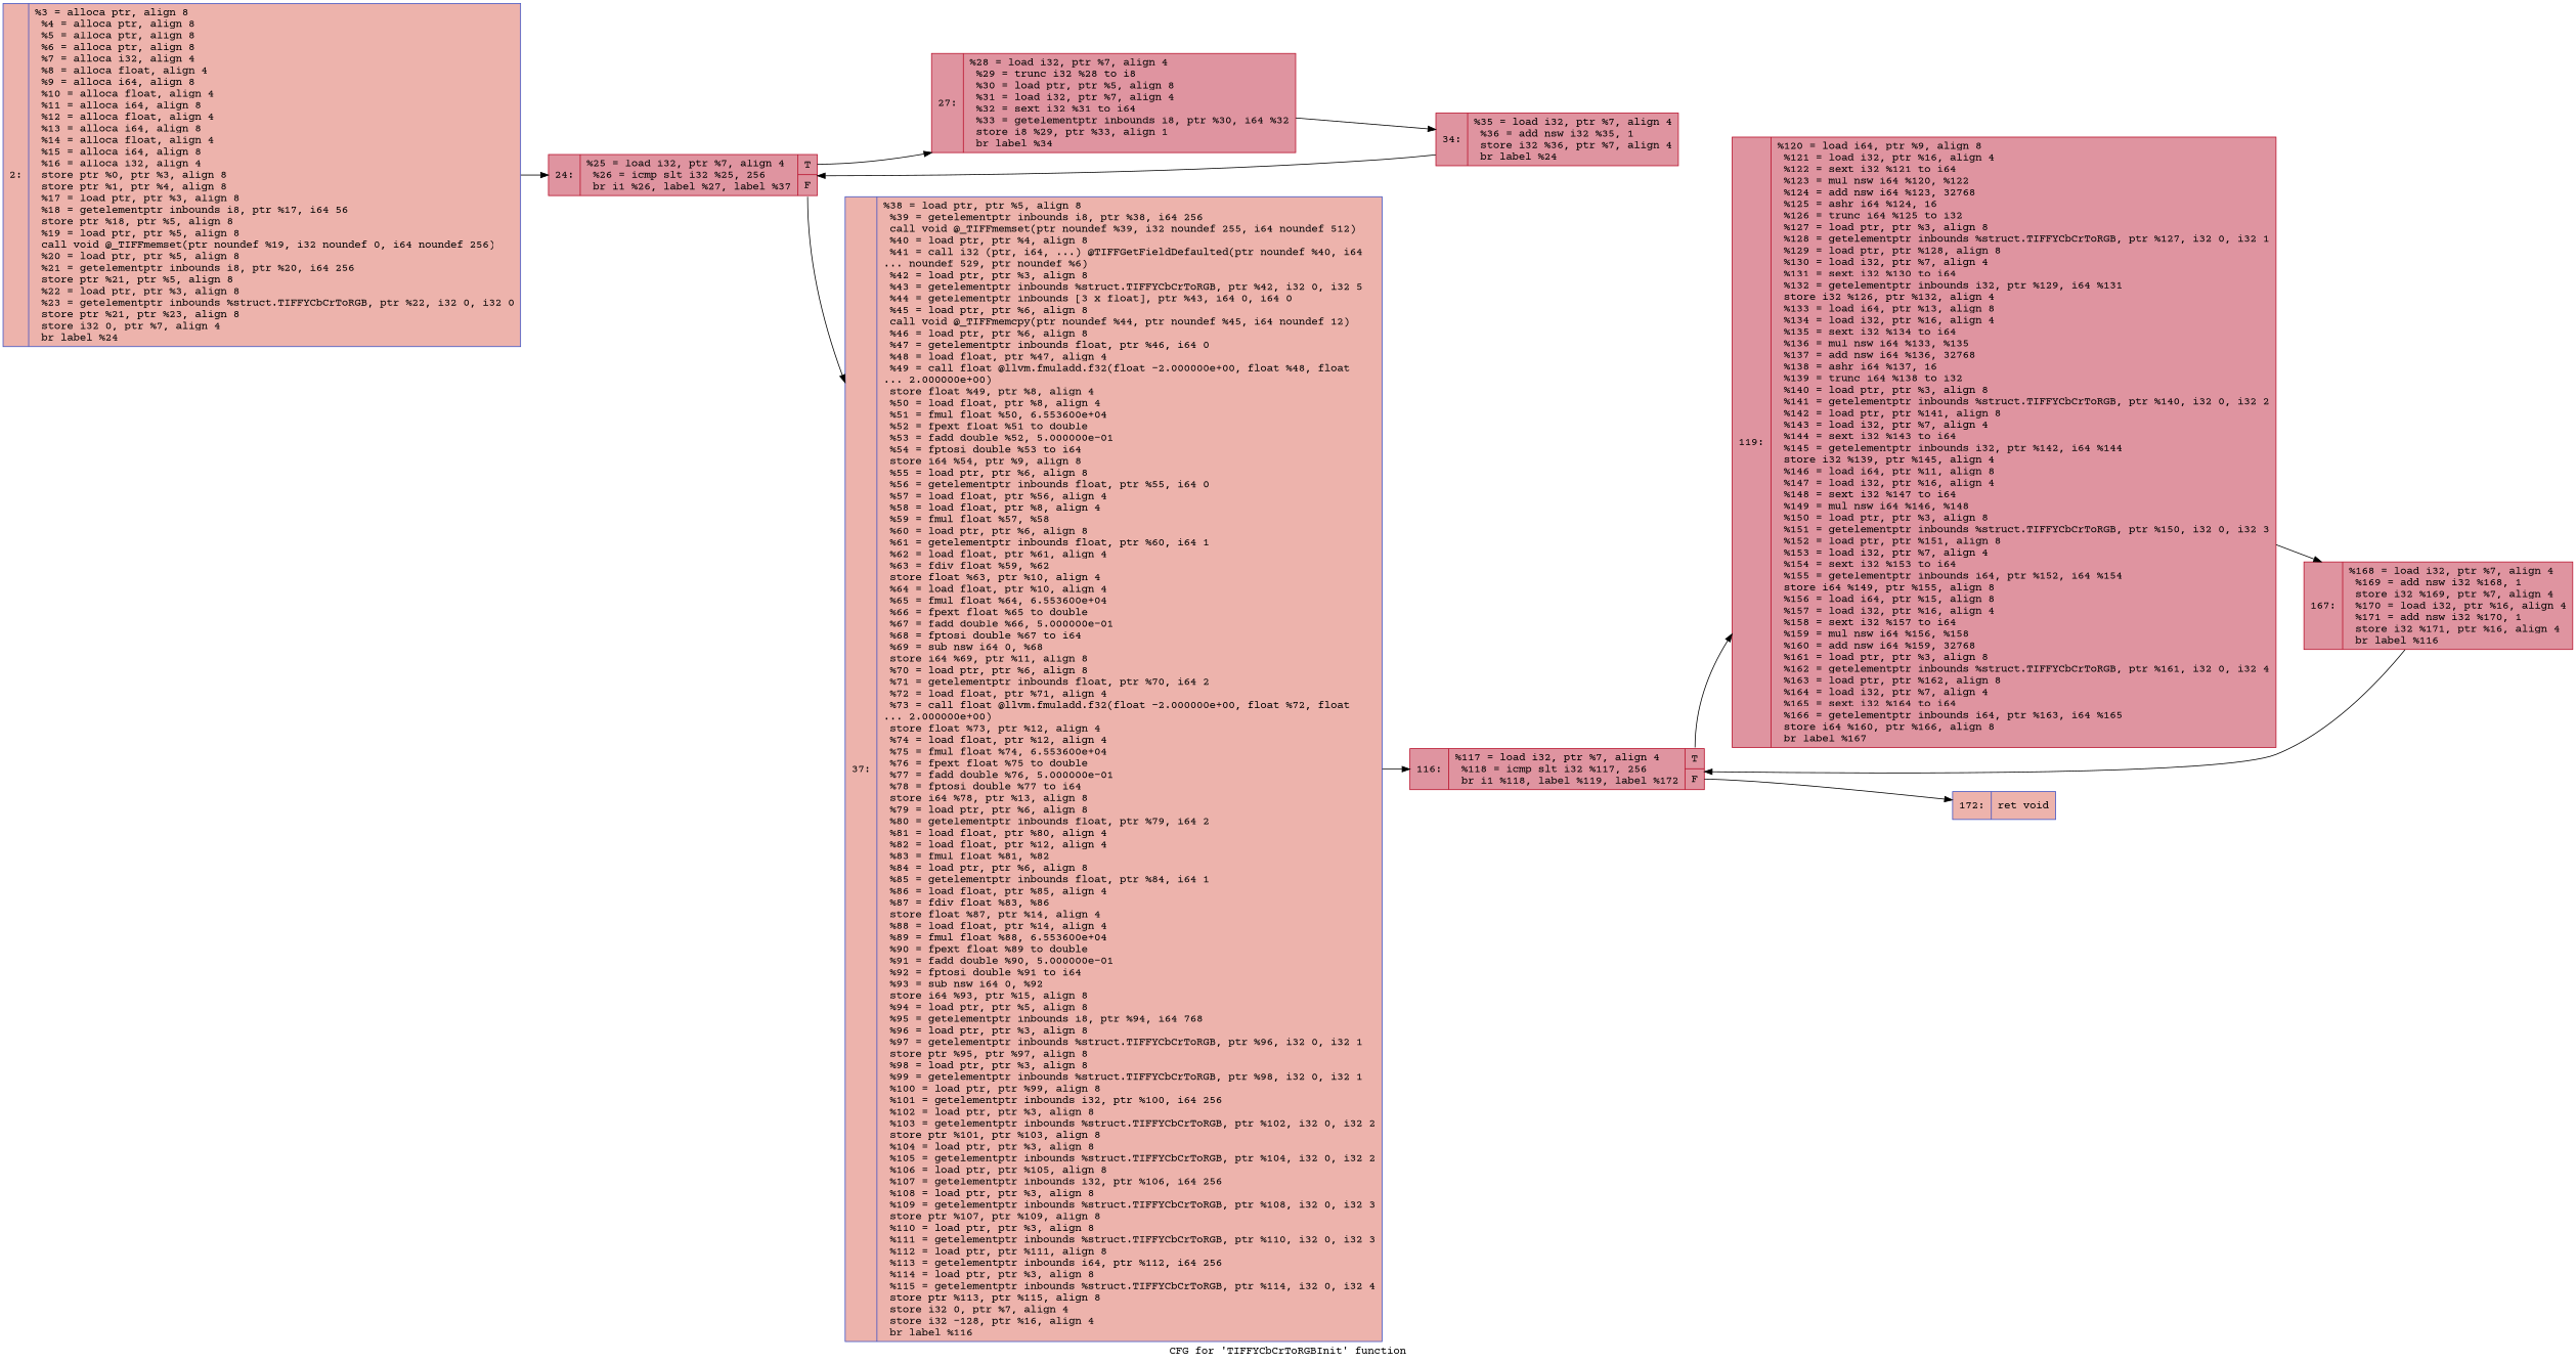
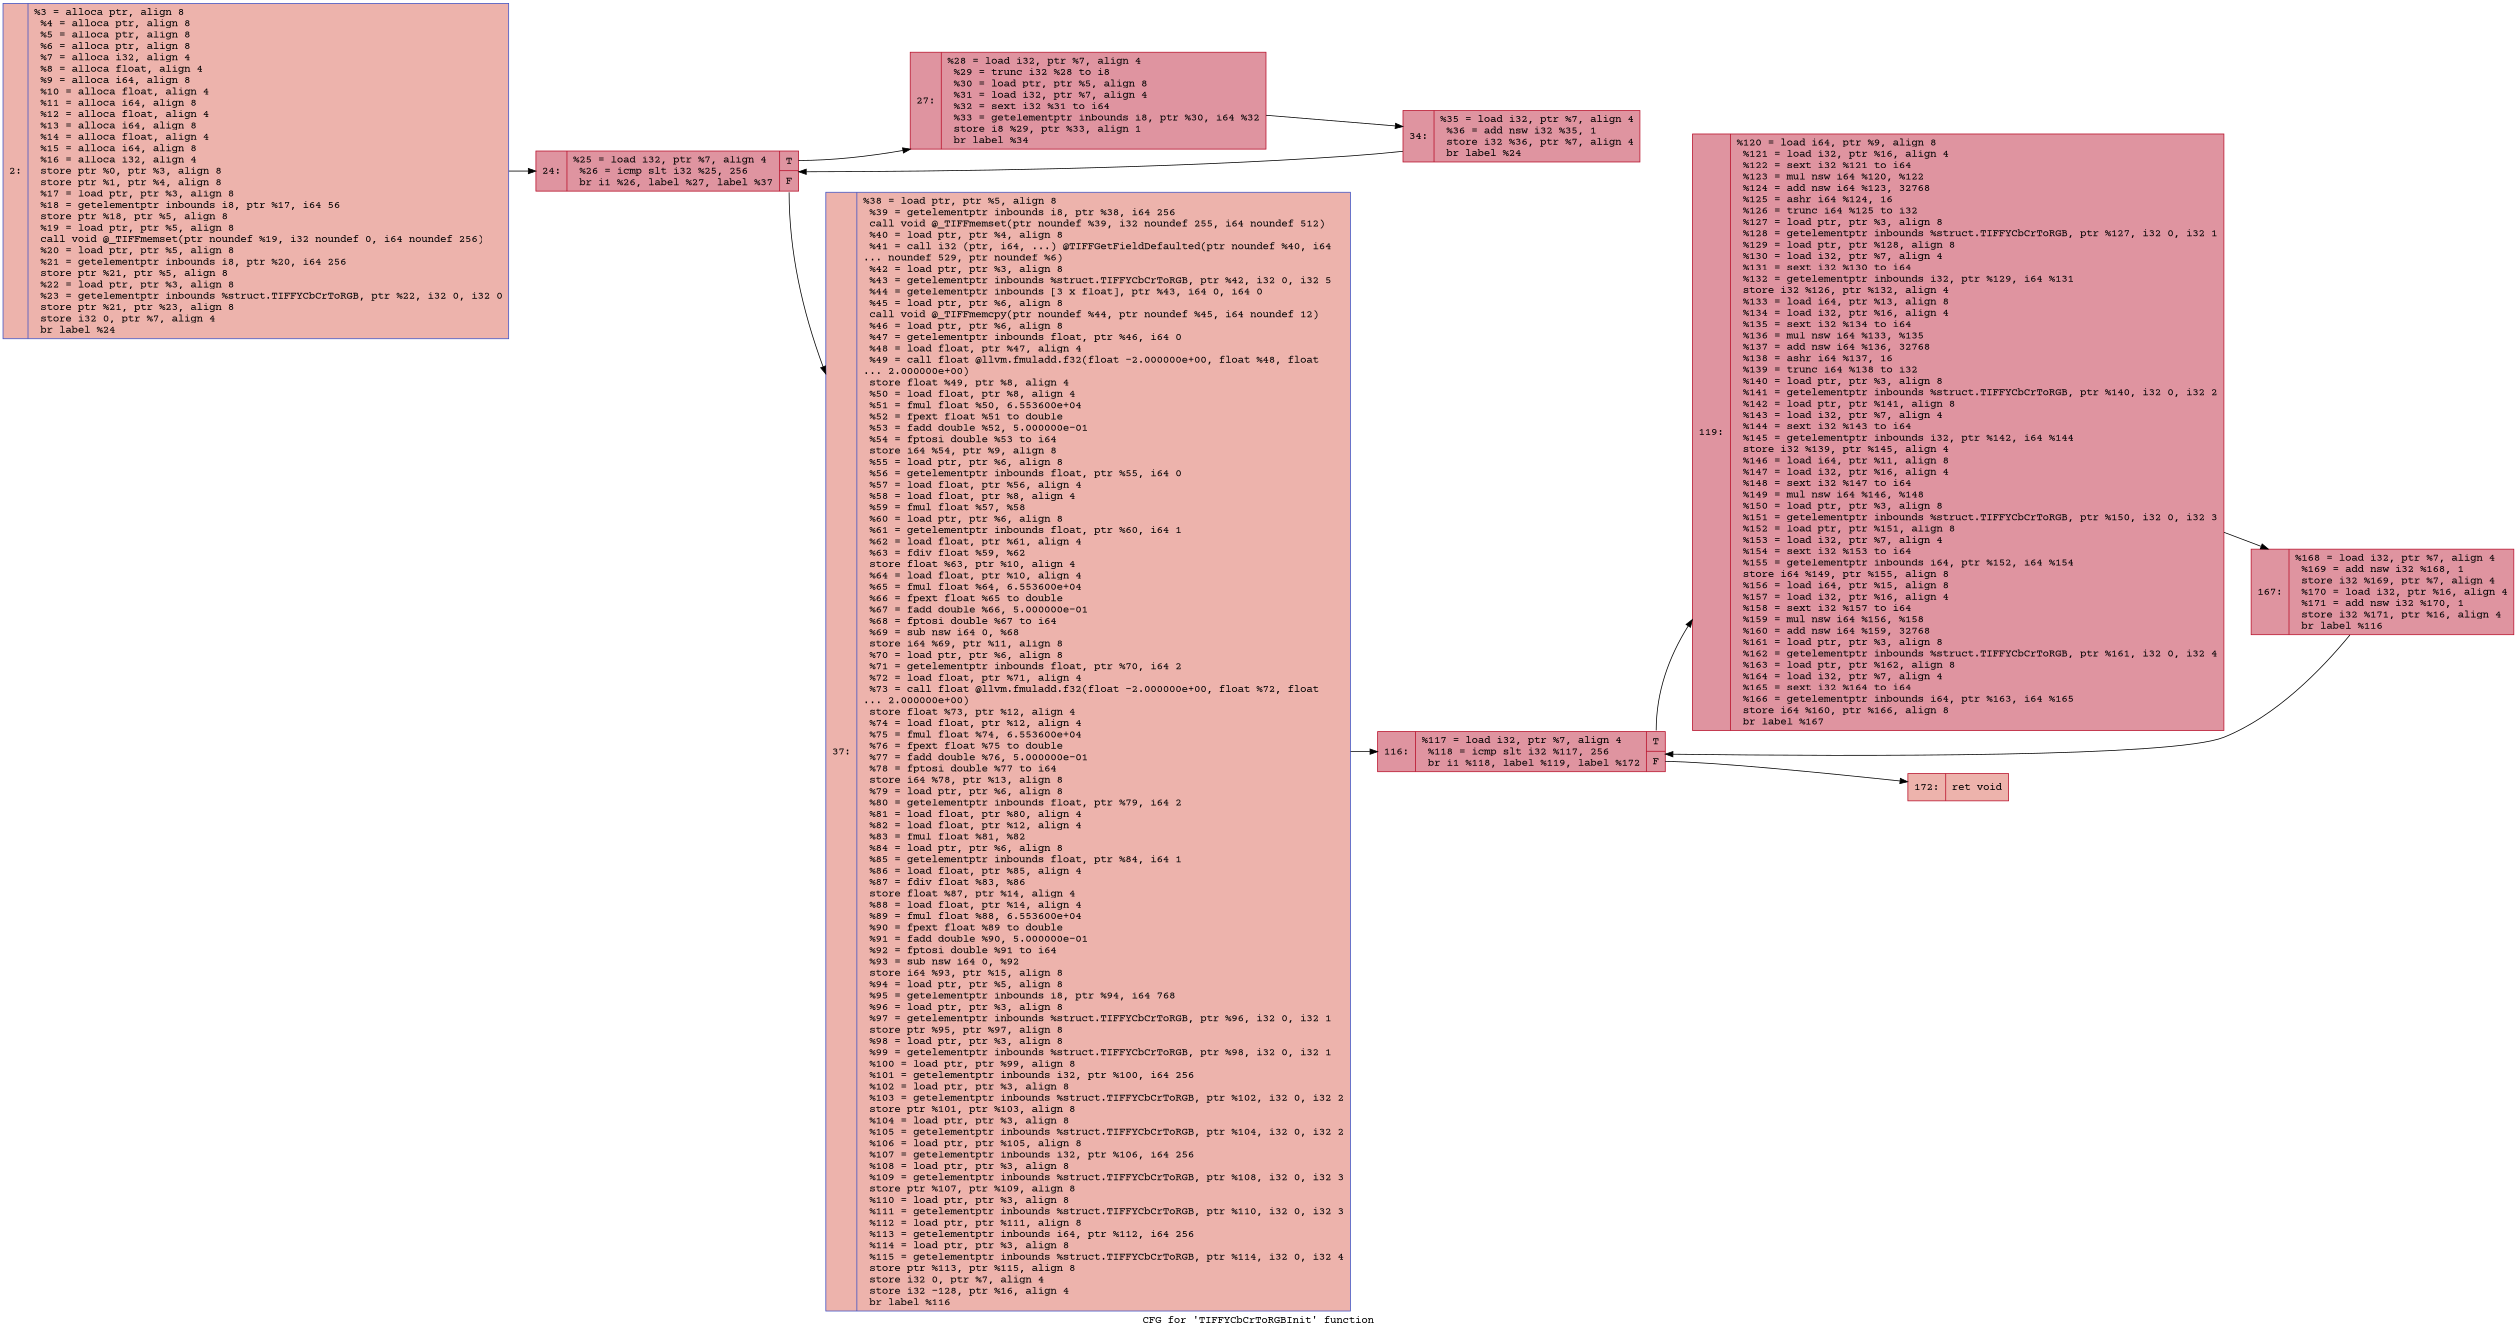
  digraph {
    label="CFG for 'TIFFYCbCrToRGBInit' function"
    rankdir=LR
    fontname="Courier Prime"
    node [color="#b70d28ff" fillcolor="#b70d2870" fontname="Courier Prime" shape=record style=filled]
    edge [fontname="Courier Prime"]
    n1 [color="#3d50c3ff" fillcolor="#d6524470" label="{2:\l|  %3 = alloca ptr, align 8\l  %4 = alloca ptr, align 8\l  %5 = alloca ptr, align 8\l  %6 = alloca ptr, align 8\l  %7 = alloca i32, align 4\l  %8 = alloca float, align 4\l  %9 = alloca i64, align 8\l  %10 = alloca float, align 4\l  %11 = alloca i64, align 8\l  %12 = alloca float, align 4\l  %13 = alloca i64, align 8\l  %14 = alloca float, align 4\l  %15 = alloca i64, align 8\l  %16 = alloca i32, align 4\l  store ptr %0, ptr %3, align 8\l  store ptr %1, ptr %4, align 8\l  %17 = load ptr, ptr %3, align 8\l  %18 = getelementptr inbounds i8, ptr %17, i64 56\l  store ptr %18, ptr %5, align 8\l  %19 = load ptr, ptr %5, align 8\l  call void @_TIFFmemset(ptr noundef %19, i32 noundef 0, i64 noundef 256)\l  %20 = load ptr, ptr %5, align 8\l  %21 = getelementptr inbounds i8, ptr %20, i64 256\l  store ptr %21, ptr %5, align 8\l  %22 = load ptr, ptr %3, align 8\l  %23 = getelementptr inbounds %struct.TIFFYCbCrToRGB, ptr %22, i32 0, i32 0\l  store ptr %21, ptr %23, align 8\l  store i32 0, ptr %7, align 4\l  br label %24\l}"]
    n2 [label="{24:\l|  %25 = load i32, ptr %7, align 4\l  %26 = icmp slt i32 %25, 256\l  br i1 %26, label %27, label %37\l|{<s0>T|<s1>F}}"]
    n3 [label="{27:\l|  %28 = load i32, ptr %7, align 4\l  %29 = trunc i32 %28 to i8\l  %30 = load ptr, ptr %5, align 8\l  %31 = load i32, ptr %7, align 4\l  %32 = sext i32 %31 to i64\l  %33 = getelementptr inbounds i8, ptr %30, i64 %32\l  store i8 %29, ptr %33, align 1\l  br label %34\l}"]
    n4 [color="#3d50c3ff" fillcolor="#d6524470" label="{37:\l|  %38 = load ptr, ptr %5, align 8\l  %39 = getelementptr inbounds i8, ptr %38, i64 256\l  call void @_TIFFmemset(ptr noundef %39, i32 noundef 255, i64 noundef 512)\l  %40 = load ptr, ptr %4, align 8\l  %41 = call i32 (ptr, i64, ...) @TIFFGetFieldDefaulted(ptr noundef %40, i64\l... noundef 529, ptr noundef %6)\l  %42 = load ptr, ptr %3, align 8\l  %43 = getelementptr inbounds %struct.TIFFYCbCrToRGB, ptr %42, i32 0, i32 5\l  %44 = getelementptr inbounds [3 x float], ptr %43, i64 0, i64 0\l  %45 = load ptr, ptr %6, align 8\l  call void @_TIFFmemcpy(ptr noundef %44, ptr noundef %45, i64 noundef 12)\l  %46 = load ptr, ptr %6, align 8\l  %47 = getelementptr inbounds float, ptr %46, i64 0\l  %48 = load float, ptr %47, align 4\l  %49 = call float @llvm.fmuladd.f32(float -2.000000e+00, float %48, float\l... 2.000000e+00)\l  store float %49, ptr %8, align 4\l  %50 = load float, ptr %8, align 4\l  %51 = fmul float %50, 6.553600e+04\l  %52 = fpext float %51 to double\l  %53 = fadd double %52, 5.000000e-01\l  %54 = fptosi double %53 to i64\l  store i64 %54, ptr %9, align 8\l  %55 = load ptr, ptr %6, align 8\l  %56 = getelementptr inbounds float, ptr %55, i64 0\l  %57 = load float, ptr %56, align 4\l  %58 = load float, ptr %8, align 4\l  %59 = fmul float %57, %58\l  %60 = load ptr, ptr %6, align 8\l  %61 = getelementptr inbounds float, ptr %60, i64 1\l  %62 = load float, ptr %61, align 4\l  %63 = fdiv float %59, %62\l  store float %63, ptr %10, align 4\l  %64 = load float, ptr %10, align 4\l  %65 = fmul float %64, 6.553600e+04\l  %66 = fpext float %65 to double\l  %67 = fadd double %66, 5.000000e-01\l  %68 = fptosi double %67 to i64\l  %69 = sub nsw i64 0, %68\l  store i64 %69, ptr %11, align 8\l  %70 = load ptr, ptr %6, align 8\l  %71 = getelementptr inbounds float, ptr %70, i64 2\l  %72 = load float, ptr %71, align 4\l  %73 = call float @llvm.fmuladd.f32(float -2.000000e+00, float %72, float\l... 2.000000e+00)\l  store float %73, ptr %12, align 4\l  %74 = load float, ptr %12, align 4\l  %75 = fmul float %74, 6.553600e+04\l  %76 = fpext float %75 to double\l  %77 = fadd double %76, 5.000000e-01\l  %78 = fptosi double %77 to i64\l  store i64 %78, ptr %13, align 8\l  %79 = load ptr, ptr %6, align 8\l  %80 = getelementptr inbounds float, ptr %79, i64 2\l  %81 = load float, ptr %80, align 4\l  %82 = load float, ptr %12, align 4\l  %83 = fmul float %81, %82\l  %84 = load ptr, ptr %6, align 8\l  %85 = getelementptr inbounds float, ptr %84, i64 1\l  %86 = load float, ptr %85, align 4\l  %87 = fdiv float %83, %86\l  store float %87, ptr %14, align 4\l  %88 = load float, ptr %14, align 4\l  %89 = fmul float %88, 6.553600e+04\l  %90 = fpext float %89 to double\l  %91 = fadd double %90, 5.000000e-01\l  %92 = fptosi double %91 to i64\l  %93 = sub nsw i64 0, %92\l  store i64 %93, ptr %15, align 8\l  %94 = load ptr, ptr %5, align 8\l  %95 = getelementptr inbounds i8, ptr %94, i64 768\l  %96 = load ptr, ptr %3, align 8\l  %97 = getelementptr inbounds %struct.TIFFYCbCrToRGB, ptr %96, i32 0, i32 1\l  store ptr %95, ptr %97, align 8\l  %98 = load ptr, ptr %3, align 8\l  %99 = getelementptr inbounds %struct.TIFFYCbCrToRGB, ptr %98, i32 0, i32 1\l  %100 = load ptr, ptr %99, align 8\l  %101 = getelementptr inbounds i32, ptr %100, i64 256\l  %102 = load ptr, ptr %3, align 8\l  %103 = getelementptr inbounds %struct.TIFFYCbCrToRGB, ptr %102, i32 0, i32 2\l  store ptr %101, ptr %103, align 8\l  %104 = load ptr, ptr %3, align 8\l  %105 = getelementptr inbounds %struct.TIFFYCbCrToRGB, ptr %104, i32 0, i32 2\l  %106 = load ptr, ptr %105, align 8\l  %107 = getelementptr inbounds i32, ptr %106, i64 256\l  %108 = load ptr, ptr %3, align 8\l  %109 = getelementptr inbounds %struct.TIFFYCbCrToRGB, ptr %108, i32 0, i32 3\l  store ptr %107, ptr %109, align 8\l  %110 = load ptr, ptr %3, align 8\l  %111 = getelementptr inbounds %struct.TIFFYCbCrToRGB, ptr %110, i32 0, i32 3\l  %112 = load ptr, ptr %111, align 8\l  %113 = getelementptr inbounds i64, ptr %112, i64 256\l  %114 = load ptr, ptr %3, align 8\l  %115 = getelementptr inbounds %struct.TIFFYCbCrToRGB, ptr %114, i32 0, i32 4\l  store ptr %113, ptr %115, align 8\l  store i32 0, ptr %7, align 4\l  store i32 -128, ptr %16, align 4\l  br label %116\l}"]
    n5 [label="{34:\l|  %35 = load i32, ptr %7, align 4\l  %36 = add nsw i32 %35, 1\l  store i32 %36, ptr %7, align 4\l  br label %24\l}"]
    n6 [label="{116:\l|  %117 = load i32, ptr %7, align 4\l  %118 = icmp slt i32 %117, 256\l  br i1 %118, label %119, label %172\l|{<s0>T|<s1>F}}"]
    n7 [label="{119:\l|  %120 = load i64, ptr %9, align 8\l  %121 = load i32, ptr %16, align 4\l  %122 = sext i32 %121 to i64\l  %123 = mul nsw i64 %120, %122\l  %124 = add nsw i64 %123, 32768\l  %125 = ashr i64 %124, 16\l  %126 = trunc i64 %125 to i32\l  %127 = load ptr, ptr %3, align 8\l  %128 = getelementptr inbounds %struct.TIFFYCbCrToRGB, ptr %127, i32 0, i32 1\l  %129 = load ptr, ptr %128, align 8\l  %130 = load i32, ptr %7, align 4\l  %131 = sext i32 %130 to i64\l  %132 = getelementptr inbounds i32, ptr %129, i64 %131\l  store i32 %126, ptr %132, align 4\l  %133 = load i64, ptr %13, align 8\l  %134 = load i32, ptr %16, align 4\l  %135 = sext i32 %134 to i64\l  %136 = mul nsw i64 %133, %135\l  %137 = add nsw i64 %136, 32768\l  %138 = ashr i64 %137, 16\l  %139 = trunc i64 %138 to i32\l  %140 = load ptr, ptr %3, align 8\l  %141 = getelementptr inbounds %struct.TIFFYCbCrToRGB, ptr %140, i32 0, i32 2\l  %142 = load ptr, ptr %141, align 8\l  %143 = load i32, ptr %7, align 4\l  %144 = sext i32 %143 to i64\l  %145 = getelementptr inbounds i32, ptr %142, i64 %144\l  store i32 %139, ptr %145, align 4\l  %146 = load i64, ptr %11, align 8\l  %147 = load i32, ptr %16, align 4\l  %148 = sext i32 %147 to i64\l  %149 = mul nsw i64 %146, %148\l  %150 = load ptr, ptr %3, align 8\l  %151 = getelementptr inbounds %struct.TIFFYCbCrToRGB, ptr %150, i32 0, i32 3\l  %152 = load ptr, ptr %151, align 8\l  %153 = load i32, ptr %7, align 4\l  %154 = sext i32 %153 to i64\l  %155 = getelementptr inbounds i64, ptr %152, i64 %154\l  store i64 %149, ptr %155, align 8\l  %156 = load i64, ptr %15, align 8\l  %157 = load i32, ptr %16, align 4\l  %158 = sext i32 %157 to i64\l  %159 = mul nsw i64 %156, %158\l  %160 = add nsw i64 %159, 32768\l  %161 = load ptr, ptr %3, align 8\l  %162 = getelementptr inbounds %struct.TIFFYCbCrToRGB, ptr %161, i32 0, i32 4\l  %163 = load ptr, ptr %162, align 8\l  %164 = load i32, ptr %7, align 4\l  %165 = sext i32 %164 to i64\l  %166 = getelementptr inbounds i64, ptr %163, i64 %165\l  store i64 %160, ptr %166, align 8\l  br label %167\l}"]
-   n8 [color="#3d50c3ff" fillcolor="#d6524470" label="{172:\l|  ret void\l}"]
+   n8 [fillcolor="#d6524470" label="{172:\l|  ret void\l}"]
    n9 [label="{167:\l|  %168 = load i32, ptr %7, align 4\l  %169 = add nsw i32 %168, 1\l  store i32 %169, ptr %7, align 4\l  %170 = load i32, ptr %16, align 4\l  %171 = add nsw i32 %170, 1\l  store i32 %171, ptr %16, align 4\l  br label %116\l}"]
    n1 -> n2
    n2 -> n3 [tailport=s0]
    n2 -> n4 [tailport=s1]
    n3 -> n5
    n4 -> n6
    n5 -> n2
    n6 -> n7 [tailport=s0]
    n6 -> n8 [tailport=s1]
    n7 -> n9
    n9 -> n6
  }
